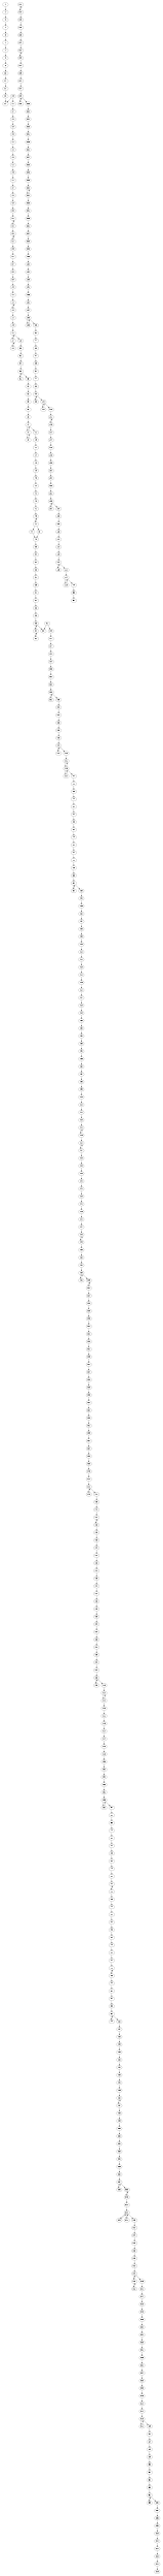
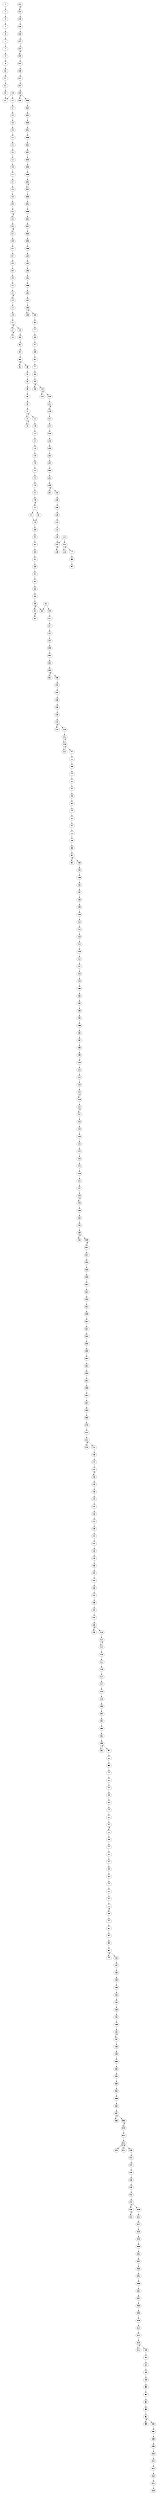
  digraph {
    fontname=Lato
    node [fontname=Lato isInSuperVertex=False parent=312]
    edge [fontname=Lato]
    1 [parent=-1]
    2 [parent=1]
    3 [parent=2]
    4 [parent=3]
    5 [parent=4]
    6 [parent=5]
    7 [parent=6]
    8 [parent=7]
    9 [parent=8]
    10 [parent=9]
    11 [parent=10]
    12 [parent=11]
    13 [parent=12]
    14 [parent=13]
    15 [parent=14]
    16 [parent=15]
    17 [parent=16]
    18 [parent=17]
    19 [parent=18]
    20 [parent=19]
    21 [parent=20]
    22 [parent=21]
    23 [parent=22]
    24 [parent=23]
    25 [parent=24]
    26 [parent=25]
    27 [parent=26]
    28 [parent=27]
    29 [parent=28]
    30 [parent=29]
    31 [isInSuperVertex=True parent=30]
    32 [isInSuperVertex=True parent=31]
    33 [isInSuperVertex=True parent=32]
    34 [isInSuperVertex=True parent=33]
    35 [parent=34]
    36 [parent=35]
    37 [parent=36]
    38 [parent=37]
    39 [parent=38]
    40 [parent=39]
    41 [parent=40]
    42 [isInSuperVertex=True parent=41]
    43 [isInSuperVertex=True parent=42]
    44 [parent=43]
    45 [parent=44]
    46 [isInSuperVertex=True parent=45]
    47 [isInSuperVertex=True parent=46]
    49 [parent=46]
    48 [parent=47]
    50 [parent=49]
    51 [parent=50]
    52 [parent=51]
    53 [isInSuperVertex=True parent=52]
    54 [isInSuperVertex=True parent=53]
    55 [parent=53]
    56 [parent=55]
    57 [parent=56]
    58 [parent=57]
    59 [parent=58]
    60 [parent=59]
    61 [isInSuperVertex=True parent=60]
    62 [isInSuperVertex=True parent=61]
    64 [parent=61]
    63 [parent=62]
    65 [parent=64]
    66 [parent=65]
    67 [parent=66]
    68 [parent=67]
    69 [parent=68]
    70 [parent=69]
    71 [parent=70]
    72 [parent=71]
    73 [parent=72]
    74 [parent=73]
    75 [isInSuperVertex=True parent=74]
    76 [isInSuperVertex=True parent=75]
    77 [parent=76]
    79 [isInSuperVertex=True parent=78]
    78 [isInSuperVertex=True parent=77]
    80 [parent=78]
    81 [parent=80]
    82 [parent=81]
    83 [parent=82]
    84 [parent=83]
    85 [parent=84]
    86 [parent=85]
    87 [parent=86]
    88 [parent=87]
    89 [parent=88]
    90 [isInSuperVertex=True parent=89]
    91 [isInSuperVertex=True parent=90]
    93 [parent=90]
    92 [parent=91]
    94 [parent=93]
    95 [parent=94]
    96 [parent=95]
    97 [parent=96]
    98 [parent=97]
    99 [parent=98]
    100 [parent=99]
    101 [parent=100]
    102 [parent=101]
    103 [isInSuperVertex=True parent=102]
    104 [isInSuperVertex=True parent=103]
    105 [parent=103]
    106 [parent=105]
    107 [parent=106]
    108 [parent=107]
    109 [parent=108]
    110 [parent=109]
    111 [isInSuperVertex=True parent=110]
    112 [isInSuperVertex=True parent=111]
    113 [parent=111]
    114 [parent=113]
    115 [isInSuperVertex=True parent=114]
    116 [isInSuperVertex=True parent=115]
    117 [parent=115]
    118 [parent=117]
    119 [parent=118]
    120 [parent=119]
    121 [parent=120]
    122 [parent=121]
    123 [parent=122]
    124 [parent=123]
    125 [parent=124]
    126 [parent=125]
    127 [parent=126]
    128 [parent=127]
    n129 [label=729 parent=128]
    130 [parent=129]
    131 [isInSuperVertex=True parent=130]
    132 [isInSuperVertex=True parent=131]
    133 [parent=131]
    134 [parent=133]
    135 [parent=134]
    136 [parent=135]
    137 [parent=136]
    138 [parent=137]
    139 [parent=138]
    140 [parent=139]
    141 [parent=140]
    142 [parent=141]
    143 [parent=142]
    144 [parent=143]
    145 [parent=144]
    146 [parent=145]
    147 [parent=146]
    148 [parent=147]
    149 [parent=148]
    150 [parent=149]
    151 [parent=150]
    152 [parent=151]
    153 [parent=152]
    154 [parent=153]
    155 [parent=154]
    156 [parent=155]
    157 [parent=156]
    158 [parent=157]
    159 [parent=158]
    160 [parent=159]
    161 [parent=160]
    162 [parent=161]
    163 [parent=162]
    164 [isInSuperVertex=True parent=163]
    165 [isInSuperVertex=True parent=164]
    166 [isInSuperVertex=True parent=165]
    167 [isInSuperVertex=True parent=166]
    168 [parent=167]
    169 [parent=168]
    170 [parent=169]
    171 [parent=170]
    172 [parent=171]
    173 [parent=172]
    174 [parent=173]
    175 [parent=174]
    176 [parent=175]
    177 [parent=176]
    178 [isInSuperVertex=True parent=177]
    179 [isInSuperVertex=True parent=178]
    180 [parent=179]
    181 [parent=180]
    182 [parent=181]
    183 [isInSuperVertex=True parent=182]
    184 [isInSuperVertex=True parent=183]
    185 [isInSuperVertex=True parent=183]
    186 [isInSuperVertex=True parent=185]
    187 [parent=186]
    188 [parent=187]
    189 [parent=188]
    190 [parent=189]
    191 [parent=190]
    192 [parent=191]
    193 [parent=192]
    194 [parent=193]
    195 [parent=194]
    196 [parent=195]
    197 [parent=196]
    198 [parent=197]
    199 [parent=198]
    200 [parent=199]
    201 [parent=200]
    202 [parent=201]
    203 [parent=202]
    204 [parent=203]
    205 [parent=204]
    206 [parent=205]
    207 [parent=206]
    208 [parent=207]
    209 [parent=208]
    210 [parent=209]
    211 [parent=210]
    212 [isInSuperVertex=True parent=211]
    213 [isInSuperVertex=True parent=212]
    214 [parent=212]
    215 [parent=214]
    n216 [label=716 parent=215]
    217 [isInSuperVertex=True parent=216]
    218 [isInSuperVertex=True parent=217]
    219 [parent=218]
    220 [parent=219]
    221 [parent=220]
    222 [parent=221]
    223 [parent=222]
    224 [parent=223]
    225 [parent=224]
    226 [parent=225]
    227 [parent=226]
    228 [parent=227]
    229 [parent=228]
    230 [parent=229]
    231 [parent=230]
    232 [parent=231]
    233 [parent=232]
    234 [parent=233]
    235 [parent=234]
    236 [parent=235]
    237 [parent=236]
    238 [isInSuperVertex=True parent=237]
    239 [isInSuperVertex=True parent=238]
    240 [parent=238]
    241 [isInSuperVertex=True parent=240]
    242 [isInSuperVertex=True parent=241]
    243 [parent=242]
    244 [parent=243]
    245 [parent=244]
    246 [parent=245]
    247 [parent=246]
    248 [parent=247]
    249 [parent=248]
    250 [parent=249]
    251 [parent=250]
    252 [parent=251]
    253 [parent=252]
    254 [parent=253]
    255 [isInSuperVertex=True parent=254]
    256 [isInSuperVertex=True parent=255]
    257 [parent=255]
    258 [parent=257]
    259 [parent=258]
    260 [parent=259]
    261 [parent=260]
    262 [parent=261]
    263 [parent=262]
    264 [parent=263]
    265 [parent=264]
    266 [parent=265]
    267 [isInSuperVertex=True parent=266]
    268 [isInSuperVertex=True parent=267]
    269 [parent=268]
    270 [parent=269]
    271 [parent=270]
    272 [parent=271]
    273 [parent=272]
    274 [parent=273]
    275 [parent=274]
    276 [parent=275]
    277 [parent=276]
    278 [isInSuperVertex=True parent=277]
    279 [isInSuperVertex=True parent=278]
    280 [parent=279]
    281 [parent=280]
    282 [parent=281]
    283 [parent=282]
    284 [isInSuperVertex=True parent=283]
    285 [isInSuperVertex=True parent=284]
    286 [parent=284]
    287 [parent=286]
    288 [parent=287]
    289 [parent=288]
    290 [parent=289]
    291 [parent=290]
    292 [parent=291]
    293 [parent=292]
    294 [parent=293]
    295 [parent=294]
    296 [isInSuperVertex=True parent=295]
    297 [isInSuperVertex=True parent=296]
    298 [parent=297]
    299 [parent=298]
    300 [parent=299]
    301 [parent=300]
    302 [parent=301]
    303 [parent=302]
    304 [parent=303]
    305 [parent=304]
    306 [parent=305]
    307 [isInSuperVertex=True parent=306]
    308 [isInSuperVertex=True parent=307]
    309 [isInSuperVertex=True parent=307]
    310 [isInSuperVertex=True parent=309]
    311 [parent=310]
    312 [isInSuperVertex=True parent=311]
    313 [isInSuperVertex=True]
    314
    315
    316 [parent=315]
    317 [parent=316]
    318 [parent=317]
    319 [parent=318]
    320 [parent=319]
    321 [parent=320]
    322 [parent=321]
    323 [isInSuperVertex=True parent=322]
    325 [parent=322]
    324 [isInSuperVertex=True parent=323]
    326 [parent=325]
    327 [parent=326]
    328 [parent=327]
    329 [parent=328]
    330 [parent=329]
    331 [parent=330]
    332 [parent=331]
    333 [parent=332]
    334 [parent=333]
    335 [parent=334]
    336 [parent=335]
    337 [parent=336]
    338 [parent=337]
    339 [parent=338]
    340 [parent=339]
    341 [parent=340]
    342 [parent=341]
    343 [isInSuperVertex=True parent=342]
    344 [isInSuperVertex=True parent=343]
    345 [parent=343]
    346 [parent=345]
    347 [parent=346]
    348 [parent=347]
    349 [parent=348]
    350 [parent=349]
    351 [parent=350]
    352 [parent=351]
    353 [parent=352]
    354 [isInSuperVertex=True parent=353]
    355 [isInSuperVertex=True parent=354]
    356 [parent=354]
    357 [parent=356]
    358 [parent=357]
    359 [parent=358]
    360 [parent=359]
    361 [parent=360]
    362 [parent=361]
    363 [parent=362]
    364 [parent=363]
    365 [parent=364]
    366 [isInSuperVertex=True parent=365]
    367 [isInSuperVertex=True parent=366]
    368 [parent=367]
    369 [parent=368]
    370 [parent=369]
    371 [parent=370]
    372 [isInSuperVertex=True parent=371]
    373 [isInSuperVertex=True parent=372]
    374 [parent=373]
    375 [parent=374]
    376 [parent=375]
    377 [parent=376]
    378 [isInSuperVertex=True parent=377]
    379 [isInSuperVertex=True parent=378]
    380 [parent=378]
    381 [parent=380]
    382 [parent=381]
    383 [parent=382]
    384 [parent=383]
    385 [parent=384]
    386 [parent=385]
    387 [parent=386]
    388 [parent=387]
    389 [parent=388]
    390 [parent=389]
    391 [isInSuperVertex=True parent=390]
    392 [isInSuperVertex=True parent=391]
    393 [parent=392]
    394 [parent=393]
    395 [parent=394]
    396 [parent=395]
    397 [parent=396]
    398 [parent=397]
    399 [parent=398]
    400 [parent=399]
    401 [parent=400]
    402 [parent=401]
    403 [parent=402]
    404 [parent=403]
    405 [parent=404]
    406 [parent=405]
    407 [parent=406]
    408 [isInSuperVertex=True parent=407]
    409 [isInSuperVertex=True parent=408]
    410 [parent=408]
    411 [parent=410]
    412 [parent=411]
    413 [parent=412]
    414 [parent=413]
    415 [parent=414]
    416 [parent=415]
    417 [parent=416]
    418 [parent=417]
    419 [isInSuperVertex=True parent=418]
    420 [isInSuperVertex=True parent=419]
    421 [isInSuperVertex=True parent=419]
    422 [isInSuperVertex=True parent=421]
    423 [parent=421]
    424 [isInSuperVertex=True parent=423]
    425 [isInSuperVertex=True parent=424]
    426 [parent=425]
    427 [parent=426]
    428 [parent=427]
    429 [parent=428]
    430 [parent=429]
    431 [parent=430]
    432 [parent=431]
    433 [parent=432]
    434 [parent=433]
    435 [isInSuperVertex=True parent=434]
    436 [isInSuperVertex=True parent=435]
    437 [parent=435]
    438 [parent=437]
    439 [parent=438]
    440 [parent=439]
    441 [parent=440]
    442 [parent=441]
    443 [parent=442]
    444 [isInSuperVertex=True parent=443]
    445 [isInSuperVertex=True parent=444]
    446 [parent=444]
    447 [isInSuperVertex=True parent=446]
    448 [isInSuperVertex=True parent=447]
    449 [parent=447]
    450 [parent=449]
    451 [parent=450]
    1 -> 2
    2 -> 3
    3 -> 4
    4 -> 5
    5 -> 6
    6 -> 7
    7 -> 8
    8 -> 9
    9 -> 10
    10 -> 11
    11 -> 12
    12 -> 13
    13 -> 14
    15 -> 14
    15 -> 16
    16 -> 17
    17 -> 18
    18 -> 19
    19 -> 20
    20 -> 21
    21 -> 22
    22 -> 23
    23 -> 24
    24 -> 25
    25 -> 26
    26 -> 27
    27 -> 28
    28 -> 29
    29 -> 30
    30 -> 31
    31 -> 32
    32 -> 31
    32 -> 33
    33 -> 34
    34 -> 33
    34 -> 35
    35 -> 36
    36 -> 37
    37 -> 38
    38 -> 39
    39 -> 40
    40 -> 41
    41 -> 42
    42 -> 43
    43 -> 42
    43 -> 44
    44 -> 45
    45 -> 46
    46 -> 47
    46 -> 49
    47 -> 46
    47 -> 48
    49 -> 50
    48 -> 47
    50 -> 51
    51 -> 52
    52 -> 53
    53 -> 54
    53 -> 55
    54 -> 53
    55 -> 56
    56 -> 57
    57 -> 58
    58 -> 59
    59 -> 60
    60 -> 61
    61 -> 62
    61 -> 64
    62 -> 61
    62 -> 63
    64 -> 65
    63 -> 62
    65 -> 66
    66 -> 67
    67 -> 68
    68 -> 69
    69 -> 70
    70 -> 71
    71 -> 72
    72 -> 73
    73 -> 74
    74 -> 75
    75 -> 76
    76 -> 75
    76 -> 77
    76 -> 79
    77 -> 78
    79 -> 78
    78 -> 80
    80 -> 81
    81 -> 82
    82 -> 83
    83 -> 84
    84 -> 85
    85 -> 86
    86 -> 87
    87 -> 88
    88 -> 89
    89 -> 90
    90 -> 91
    90 -> 93
    91 -> 90
    91 -> 92
    92 -> 91
    94 -> 93
    94 -> 95
    95 -> 96
    96 -> 97
    97 -> 98
    98 -> 99
    99 -> 100
    100 -> 101
    101 -> 102
    102 -> 103
    103 -> 104
    103 -> 105
    104 -> 103
    105 -> 106
    106 -> 107
    107 -> 108
    108 -> 109
    109 -> 110
    110 -> 111
    111 -> 112
    111 -> 113
    112 -> 111
    113 -> 114
    114 -> 115
    115 -> 114
    115 -> 116
    115 -> 117
    116 -> 115
    117 -> 118
    118 -> 119
    119 -> 120
    120 -> 121
    121 -> 122
    122 -> 123
    123 -> 124
    124 -> 125
    125 -> 126
    126 -> 127
    127 -> 128
    128 -> n129
    n129 -> 130
    130 -> 131
    131 -> 132
    131 -> 133
    132 -> 131
    133 -> 134
    134 -> 135
    135 -> 136
    136 -> 137
    137 -> 138
    138 -> 139
    139 -> 140
    140 -> 141
    141 -> 142
    142 -> 143
    143 -> 144
    144 -> 145
    145 -> 146
    146 -> 147
    147 -> 148
    148 -> 149
    149 -> 150
    150 -> 151
    151 -> 152
    152 -> 153
    153 -> 154
    154 -> 155
    155 -> 156
    156 -> 157
    157 -> 158
    158 -> 159
    159 -> 160
    160 -> 161
    161 -> 162
    162 -> 163
    163 -> 164
    164 -> 165
    165 -> 164
    165 -> 166
    166 -> 167
    167 -> 166
    167 -> 168
    168 -> 169
    169 -> 170
    170 -> 171
    171 -> 172
    172 -> 173
    173 -> 174
    174 -> 175
    175 -> 176
    176 -> 177
    177 -> 178
    178 -> 179
    179 -> 178
    179 -> 180
    180 -> 181
    181 -> 182
    182 -> 183
    183 -> 184
    183 -> 185
    184 -> 183
    185 -> 186
    186 -> 185
    186 -> 187
    187 -> 188
    188 -> 189
    189 -> 190
    190 -> 191
    191 -> 192
    192 -> 193
    193 -> 194
    194 -> 195
    195 -> 196
    196 -> 197
    197 -> 198
    198 -> 199
    199 -> 200
    200 -> 201
    201 -> 202
    202 -> 203
    203 -> 204
    204 -> 205
    205 -> 206
    206 -> 207
    207 -> 208
    208 -> 209
    209 -> 210
    210 -> 211
    211 -> 212
    212 -> 213
    212 -> 214
    213 -> 212
    214 -> 215
    215 -> n216
    n216 -> 217
    217 -> 218
    218 -> 217
    218 -> 219
    219 -> 220
    220 -> 221
    221 -> 222
    222 -> 223
    223 -> 224
    224 -> 225
    225 -> 226
    226 -> 227
    227 -> 228
    228 -> 229
    229 -> 230
    230 -> 231
    231 -> 232
    232 -> 233
    233 -> 234
    234 -> 235
    235 -> 236
    236 -> 237
    237 -> 238
    238 -> 239
    238 -> 240
    239 -> 238
    240 -> 241
    241 -> 242
    242 -> 241
    242 -> 243
    243 -> 244
    244 -> 245
    245 -> 246
    246 -> 247
    247 -> 248
    248 -> 249
    249 -> 250
    250 -> 251
    251 -> 252
    252 -> 253
    253 -> 254
    254 -> 255
    255 -> 256
    255 -> 257
    256 -> 255
    257 -> 258
    258 -> 259
    259 -> 260
    260 -> 261
    261 -> 262
    262 -> 263
    263 -> 264
    264 -> 265
    265 -> 266
    266 -> 267
    267 -> 268
    268 -> 267
    268 -> 269
    269 -> 270
    270 -> 271
    271 -> 272
    272 -> 273
    273 -> 274
    274 -> 275
    275 -> 276
    276 -> 277
    277 -> 278
    278 -> 279
    279 -> 278
    279 -> 280
    280 -> 281
    281 -> 282
    282 -> 283
    283 -> 284
    284 -> 285
    284 -> 286
    285 -> 284
    286 -> 287
    287 -> 288
    288 -> 289
    289 -> 290
    290 -> 291
    291 -> 292
    292 -> 293
    293 -> 294
    294 -> 295
    295 -> 296
    296 -> 297
    297 -> 296
    297 -> 298
    298 -> 299
    299 -> 300
    300 -> 301
    301 -> 302
    302 -> 303
    303 -> 304
    304 -> 305
    305 -> 306
    306 -> 307
    307 -> 308
    307 -> 309
    308 -> 307
    309 -> 310
    310 -> 309
    310 -> 311
    311 -> 312
    312 -> 313
    312 -> 314
    312 -> 315
    313 -> 312
    314 -> 312
    315 -> 316
    316 -> 317
    317 -> 318
    318 -> 319
    319 -> 320
    320 -> 321
    321 -> 322
    322 -> 323
    322 -> 325
    323 -> 322
    323 -> 324
    325 -> 326
    324 -> 323
    326 -> 327
    327 -> 328
    328 -> 329
    329 -> 330
    330 -> 331
    331 -> 332
    332 -> 333
    333 -> 334
    334 -> 335
    335 -> 336
    336 -> 337
    337 -> 338
    338 -> 339
    339 -> 340
    340 -> 341
    341 -> 342
    342 -> 343
    343 -> 344
    343 -> 345
    344 -> 343
    345 -> 346
    346 -> 347
    347 -> 348
    348 -> 349
    349 -> 350
    350 -> 351
    351 -> 352
    352 -> 353
    353 -> 354
    354 -> 355
    354 -> 356
    355 -> 354
    356 -> 357
    357 -> 358
    358 -> 359
    359 -> 360
    360 -> 361
    361 -> 362
    362 -> 363
    363 -> 364
    364 -> 365
    366 -> 367
    367 -> 366
    367 -> 368
    368 -> 369
    369 -> 370
    370 -> 371
    371 -> 372
    372 -> 373
    373 -> 372
    373 -> 374
    374 -> 375
    375 -> 376
    376 -> 377
    377 -> 378
    378 -> 379
    378 -> 380
    379 -> 378
    380 -> 381
    381 -> 382
    382 -> 383
    383 -> 384
    384 -> 385
    385 -> 386
    386 -> 387
    387 -> 388
    388 -> 389
    389 -> 390
    390 -> 391
    391 -> 392
    392 -> 391
    392 -> 393
    393 -> 394
    394 -> 395
    395 -> 396
    396 -> 397
    397 -> 398
    398 -> 399
    399 -> 400
    400 -> 401
    401 -> 402
    402 -> 403
    403 -> 404
    404 -> 405
    405 -> 406
    406 -> 407
    407 -> 408
    408 -> 409
    408 -> 410
    409 -> 408
    410 -> 411
    411 -> 412
    412 -> 413
    413 -> 414
    414 -> 415
    415 -> 416
    416 -> 417
    417 -> 418
    418 -> 419
    419 -> 420
    419 -> 421
    420 -> 419
    421 -> 422
    421 -> 423
    422 -> 421
    423 -> 424
    424 -> 425
    425 -> 424
    425 -> 426
    426 -> 427
    427 -> 428
    428 -> 429
    429 -> 430
    430 -> 431
    431 -> 432
    432 -> 433
    433 -> 434
    434 -> 435
    435 -> 436
    435 -> 437
    436 -> 435
    437 -> 438
    438 -> 439
    439 -> 440
    440 -> 441
    441 -> 442
    442 -> 443
    443 -> 444
    444 -> 445
-   444 -> 446
+   446 -> 444
    445 -> 444
    446 -> 447
    447 -> 448
    447 -> 449
    448 -> 447
    449 -> 450
    450 -> 451
  }
